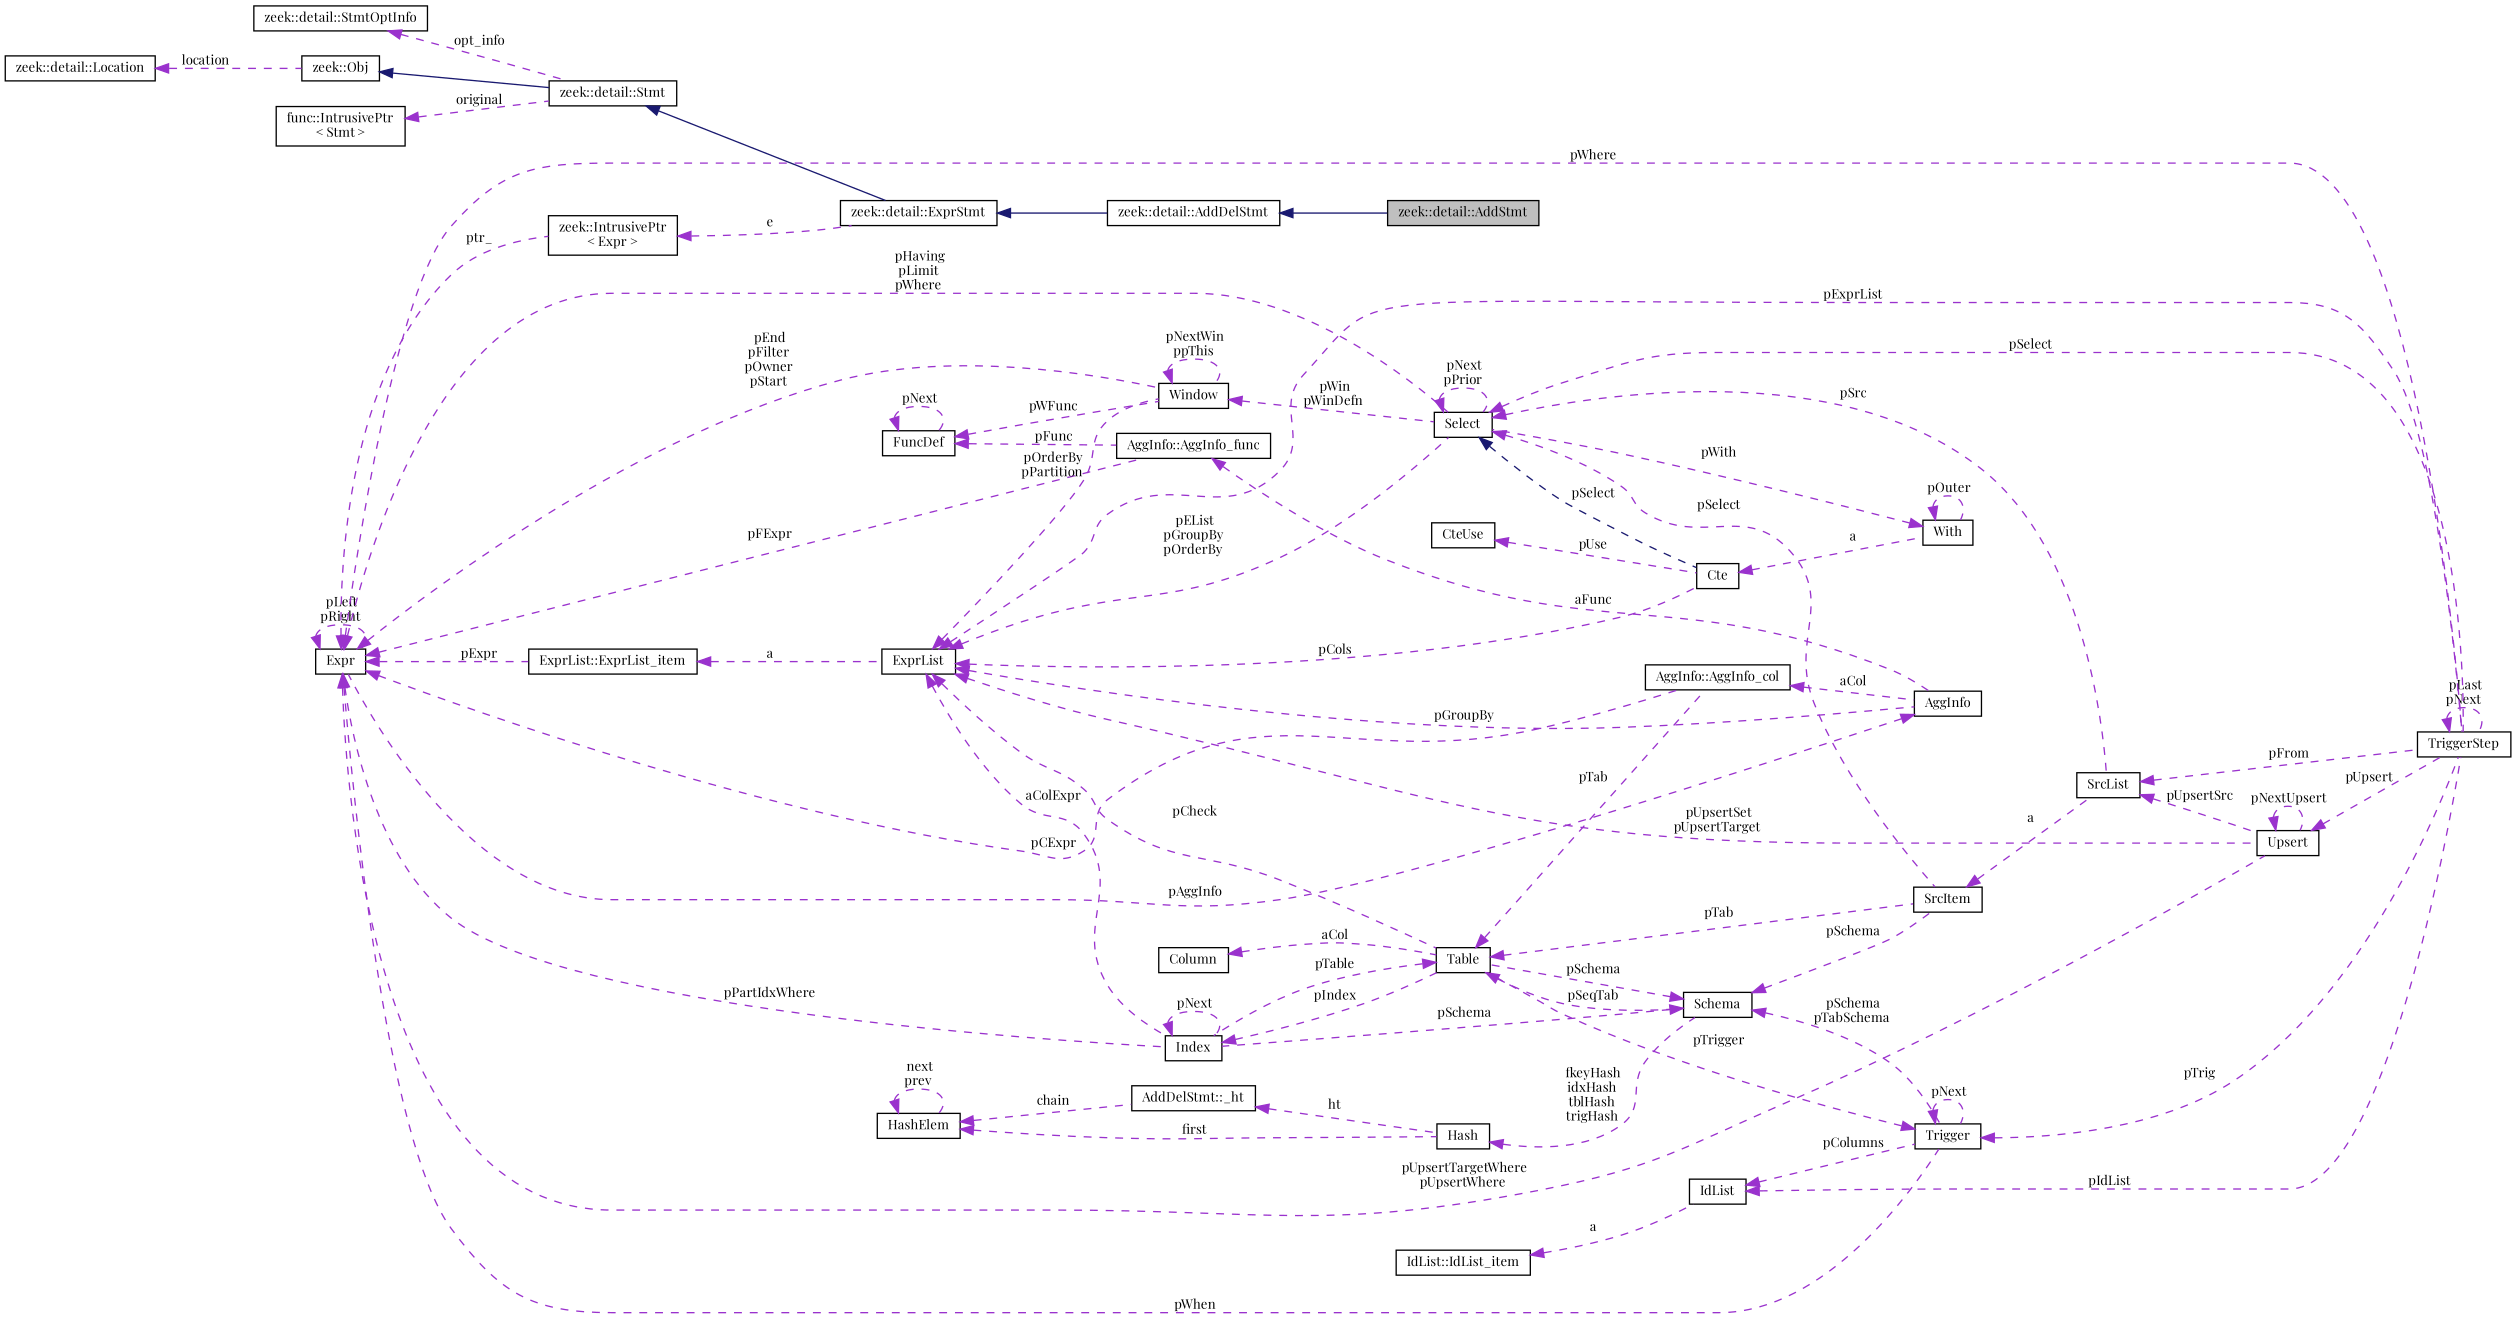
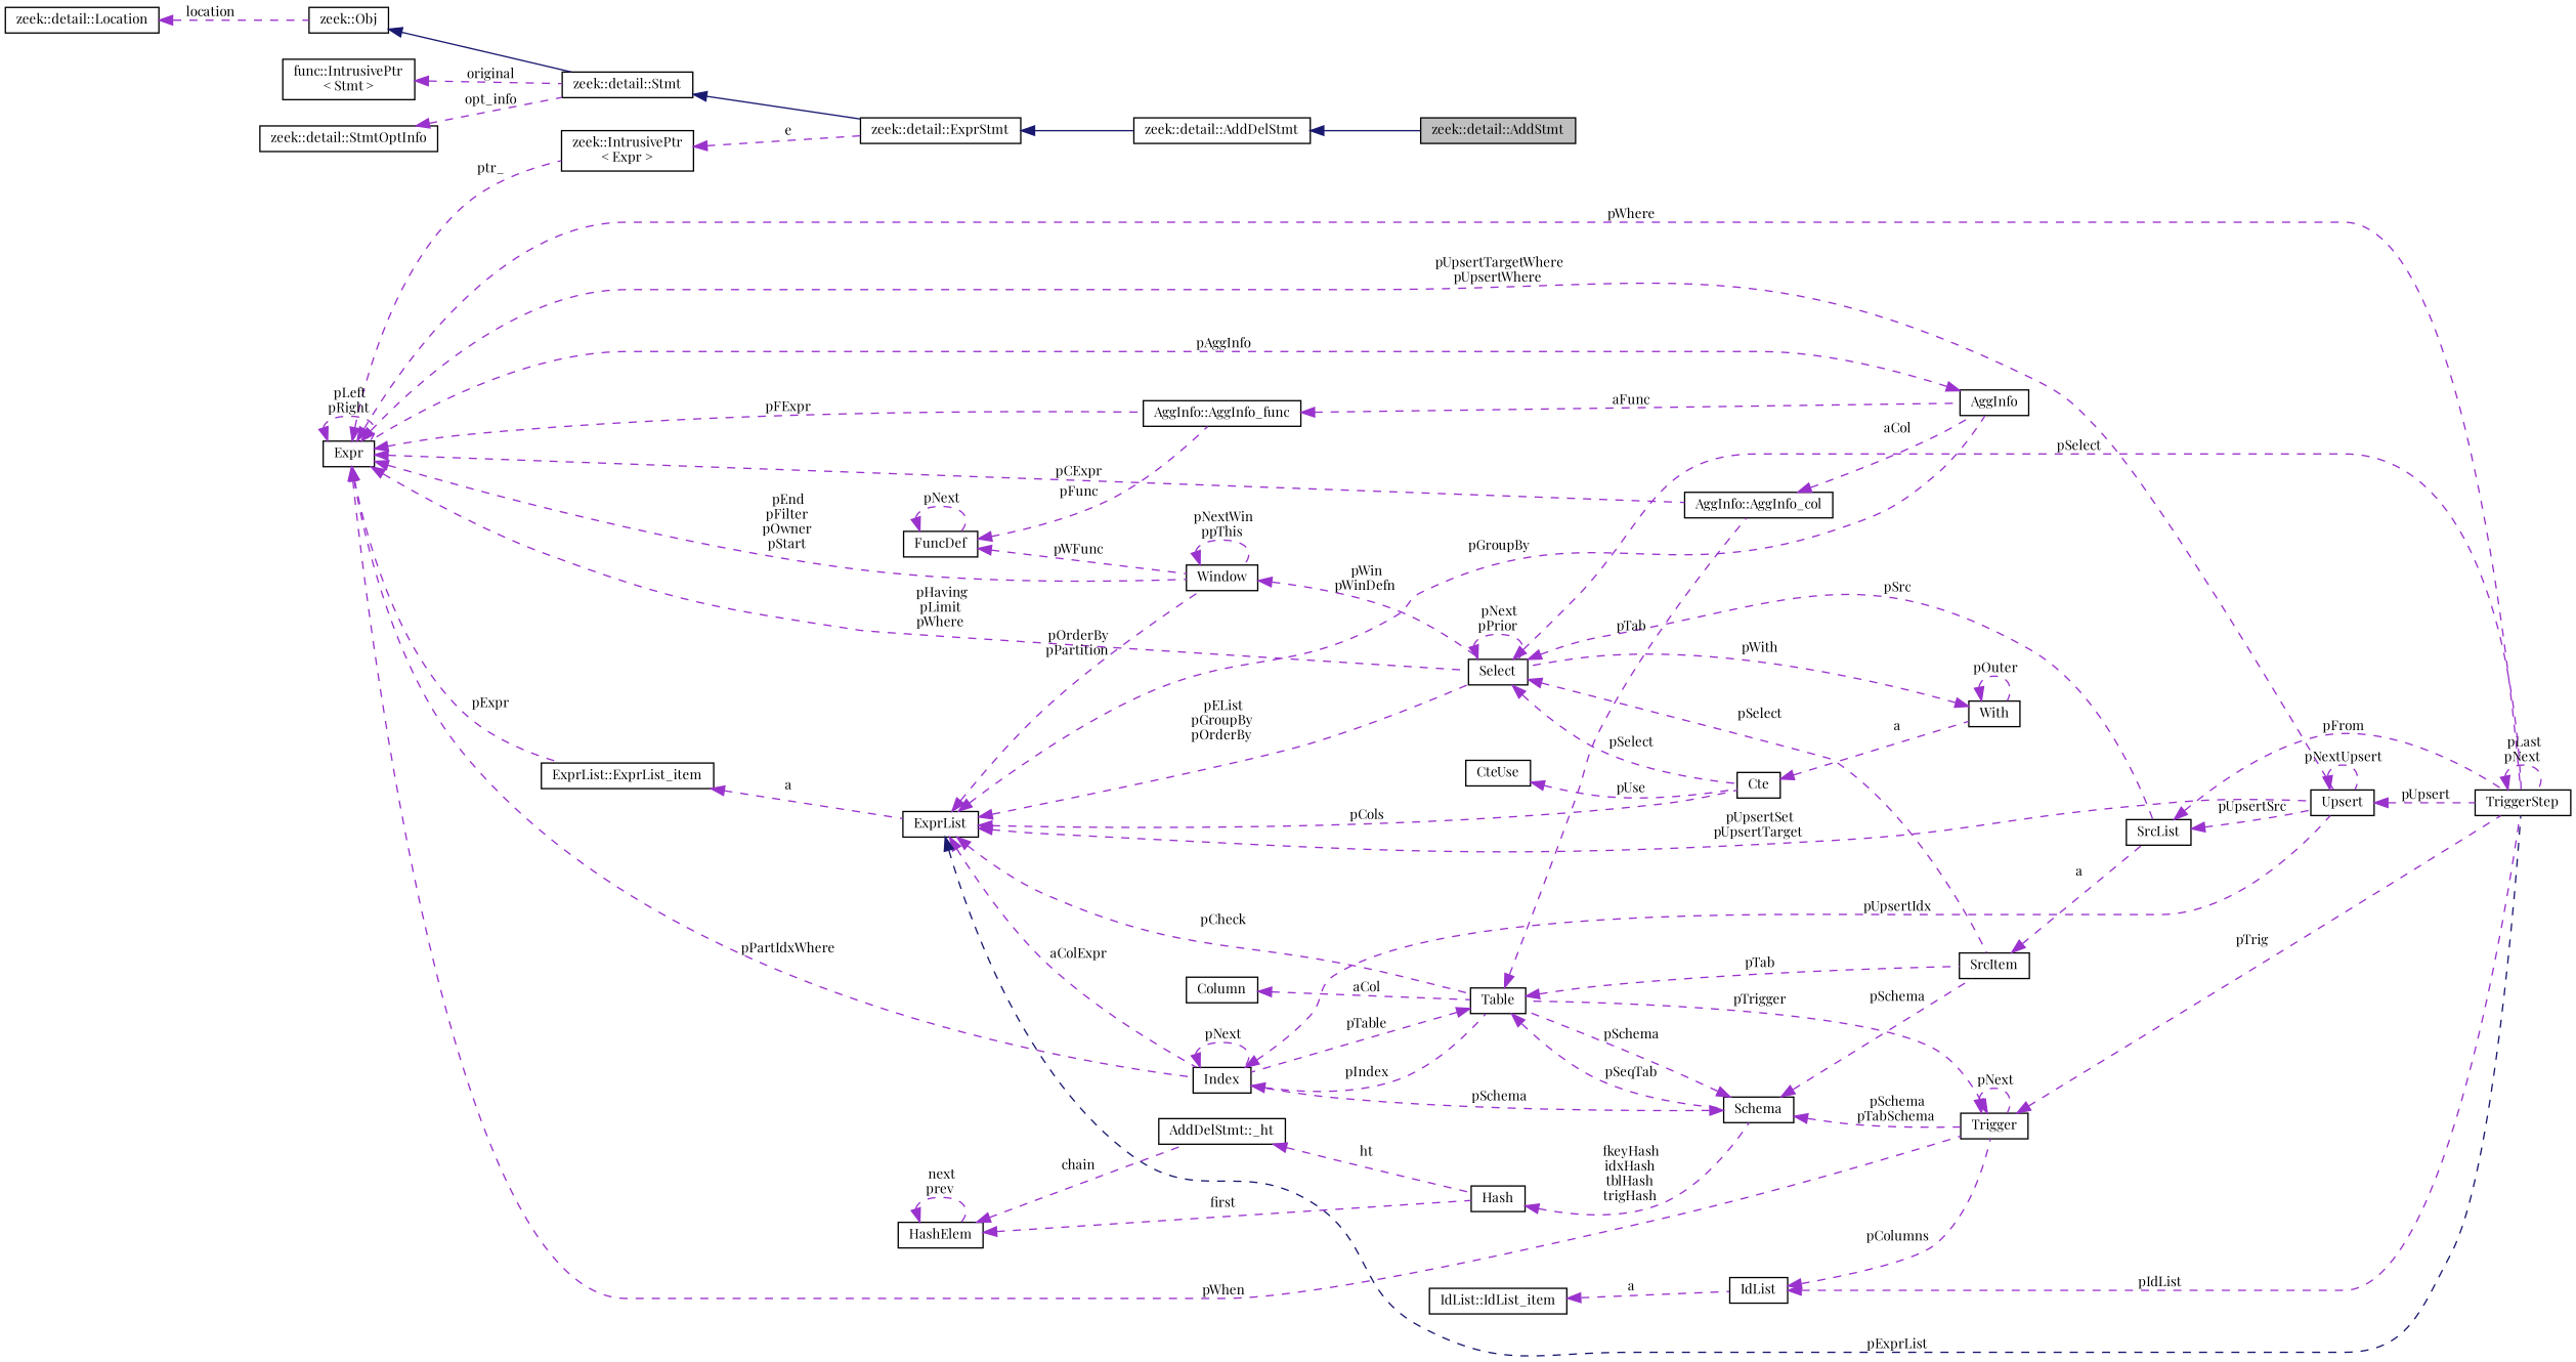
  digraph {
    fontname="Playfair Display"
    rankdir=LR
    node [color=black fillcolor=white fontname="Playfair Display" fontsize=10 shape=record style=filled]
    edge [color=darkorchid3 dir=back fontname="Playfair Display" fontsize=10 labelfontname=Helvetica labelfontsize=10 style=dashed]
    n1 [fillcolor=grey75 fontcolor=black height=0.2 label="zeek::detail::AddStmt" width=0.4]
    n2 [height=0.2 label="zeek::detail::AddDelStmt" width=0.4]
    n3 [height=0.2 label="zeek::detail::ExprStmt" width=0.4]
    n4 [height=0.2 label="zeek::detail::Stmt" width=0.4]
    n5 [height=0.2 label="zeek::Obj" width=0.4]
    n6 [height=0.2 label="zeek::detail::Location" width=0.4]
    n7 [height=0.2 label="func::IntrusivePtr\l\< Stmt \>" width=0.4]
    n8 [height=0.2 label="zeek::detail::StmtOptInfo" width=0.4]
    n9 [height=0.2 label="zeek::IntrusivePtr\l\< Expr \>" width=0.4]
    n10 [height=0.2 label=Expr width=0.4]
    n11 [height=0.2 label="ExprList::ExprList_item" width=0.4]
    n12 [height=0.2 label="AggInfo::AggInfo_col" width=0.4]
    n13 [height=0.2 label=Index width=0.4]
    n14 [height=0.2 label=Trigger width=0.4]
    n15 [height=0.2 label=TriggerStep width=0.4]
    n16 [height=0.2 label=Select width=0.4]
    n17 [height=0.2 label=Window width=0.4]
    n18 [height=0.2 label=Upsert width=0.4]
    n19 [height=0.2 label="AggInfo::AggInfo_func" width=0.4]
    n20 [height=0.2 label=ExprList width=0.4]
    n21 [height=0.2 label=AggInfo width=0.4]
    n22 [height=0.2 label=Table width=0.4]
    n23 [height=0.2 label=Cte width=0.4]
    n24 [height=0.2 label=SrcItem width=0.4]
    n25 [height=0.2 label=SrcList width=0.4]
    n26 [height=0.2 label=Schema width=0.4]
    n27 [height=0.2 label=With width=0.4]
    n28 [height=0.2 label=Column width=0.4]
    n29 [height=0.2 label=Hash width=0.4]
    n30 [height=0.2 label=HashElem width=0.4]
    n31 [height=0.2 label="AddDelStmt::_ht" width=0.4]
    n32 [height=0.2 label=IdList width=0.4]
    n33 [height=0.2 label="IdList::IdList_item" width=0.4]
    n34 [height=0.2 label=CteUse width=0.4]
    n35 [height=0.2 label=FuncDef width=0.4]
    n2 -> n1 [color=midnightblue style=solid]
    n3 -> n2 [color=midnightblue style=solid]
    n4 -> n3 [color=midnightblue style=solid]
    n5 -> n4 [color=midnightblue style=solid]
    n6 -> n5 [label=" location"]
    n7 -> n4 [label=" original"]
    n8 -> n4 [label=" opt_info"]
    n9 -> n3 [label=" e"]
    n10 -> n9 [label=" ptr_"]
    n10 -> n10 [label=" pLeft\npRight"]
    n10 -> n11 [label=" pExpr"]
    n10 -> n12 [label=" pCExpr"]
    n10 -> n13 [label=" pPartIdxWhere"]
    n10 -> n14 [label=" pWhen"]
    n10 -> n15 [label=" pWhere"]
    n10 -> n16 [label=" pHaving\npLimit\npWhere"]
    n10 -> n17 [label=" pEnd\npFilter\npOwner\npStart"]
    n10 -> n18 [label=" pUpsertTargetWhere\npUpsertWhere"]
    n10 -> n19 [label=" pFExpr"]
    n11 -> n20 [label=" a"]
    n12 -> n21 [label=" aCol"]
    n13 -> n13 [label=" pNext"]
+   n13 -> n18 [label=" pUpsertIdx"]
    n13 -> n22 [label=" pIndex"]
    n14 -> n14 [label=" pNext"]
    n14 -> n15 [label=" pTrig"]
    n14 -> n22 [label=" pTrigger"]
    n15 -> n15 [label=" pLast\npNext"]
    n16 -> n15 [label=" pSelect"]
    n16 -> n16 [label=" pNext\npPrior"]
-   n16 -> n23 [color=midnightblue label=" pSelect"]
+   n16 -> n23 [label=" pSelect"]
    n16 -> n24 [label=" pSelect"]
    n16 -> n25 [label=" pSrc"]
    n17 -> n16 [label=" pWin\npWinDefn"]
    n17 -> n17 [label=" pNextWin\nppThis"]
    n18 -> n15 [label=" pUpsert"]
    n18 -> n18 [label=" pNextUpsert"]
    n19 -> n21 [label=" aFunc"]
    n20 -> n13 [label=" aColExpr"]
-   n20 -> n15 [label=" pExprList"]
+   n20 -> n15 [color=midnightblue label=" pExprList"]
    n20 -> n16 [label=" pEList\npGroupBy\npOrderBy"]
    n20 -> n17 [label=" pOrderBy\npPartition"]
    n20 -> n18 [label=" pUpsertSet\npUpsertTarget"]
    n20 -> n21 [label=" pGroupBy"]
    n20 -> n22 [label=" pCheck"]
    n20 -> n23 [label=" pCols"]
    n21 -> n10 [label=" pAggInfo"]
    n22 -> n12 [label=" pTab"]
    n22 -> n13 [label=" pTable"]
    n22 -> n24 [label=" pTab"]
    n22 -> n26 [label=" pSeqTab"]
    n23 -> n27 [label=" a"]
    n24 -> n25 [label=" a"]
    n25 -> n15 [label=" pFrom"]
    n25 -> n18 [label=" pUpsertSrc"]
    n26 -> n13 [label=" pSchema"]
    n26 -> n14 [label=" pSchema\npTabSchema"]
    n26 -> n22 [label=" pSchema"]
    n26 -> n24 [label=" pSchema"]
    n27 -> n16 [label=" pWith"]
    n27 -> n27 [label=" pOuter"]
    n28 -> n22 [label=" aCol"]
    n29 -> n26 [label=" fkeyHash\nidxHash\ntblHash\ntrigHash"]
    n30 -> n29 [label=" first"]
    n30 -> n30 [label=" next\nprev"]
    n30 -> n31 [label=" chain"]
    n31 -> n29 [label=" ht"]
    n32 -> n14 [label=" pColumns"]
    n32 -> n15 [label=" pIdList"]
    n33 -> n32 [label=" a"]
    n34 -> n23 [label=" pUse"]
    n35 -> n17 [label=" pWFunc"]
    n35 -> n19 [label=" pFunc"]
    n35 -> n35 [label=" pNext"]
  }
